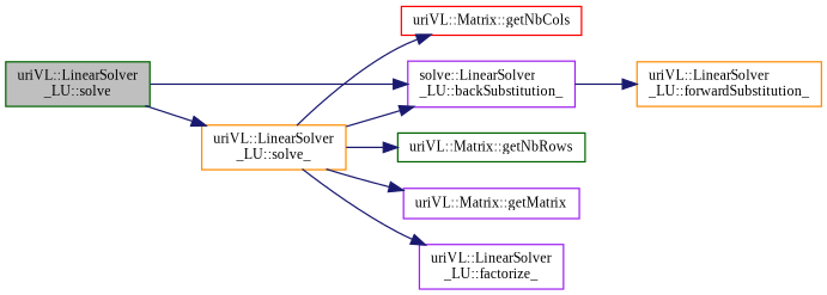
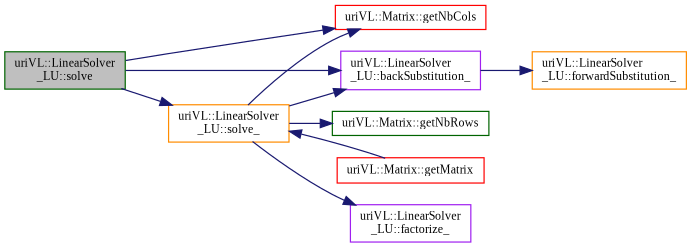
  digraph {
    fontname="Liberation Serif"
    rankdir=LR
    node [color=darkgreen fillcolor=white fontname="Liberation Serif" fontsize=10 shape=record style=filled]
    edge [color=midnightblue fontname="Liberation Serif" fontsize=10 labelfontname=Helvetica labelfontsize=10 style=solid]
    n1 [fillcolor=grey75 fontcolor=black height=0.2 label="uriVL::LinearSolver\l_LU::solve" width=0.4]
    n2 [color=red height=0.2 label="uriVL::Matrix::getNbCols" width=0.4]
    n3 [color=darkorange height=0.2 label="uriVL::LinearSolver\l_LU::solve_" width=0.4]
-   n4 [color=purple height=0.2 label="solve::LinearSolver\l_LU::backSubstitution_" width=0.4]
+   n4 [color=purple height=0.2 label="uriVL::LinearSolver\l_LU::backSubstitution_" width=0.4]
    n5 [height=0.2 label="uriVL::Matrix::getNbRows" width=0.4]
-   n6 [color=purple height=0.2 label="uriVL::Matrix::getMatrix" width=0.4]
+   n6 [color=red height=0.2 label="uriVL::Matrix::getMatrix" width=0.4]
    n7 [color=purple height=0.2 label="uriVL::LinearSolver\l_LU::factorize_" width=0.4]
    n8 [color=darkorange height=0.2 label="uriVL::LinearSolver\l_LU::forwardSubstitution_" width=0.4]
+   n1 -> n2
    n1 -> n3
    n1 -> n4
    n3 -> n2
    n3 -> n4
    n3 -> n5
-   n3 -> n6
+   n6 -> n3
    n3 -> n7
    n4 -> n8
  }
